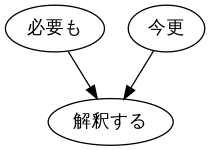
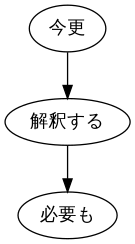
  digraph {
    fontname=Nunito
    node [fontname=Nunito]
    edge [fontname=Nunito]
    n1 [label="解釈する"]
    n2 [label="必要も"]
    n3 [label="今更"]
-   n2 -> n1
+   n1 -> n2
    n3 -> n1
  }
